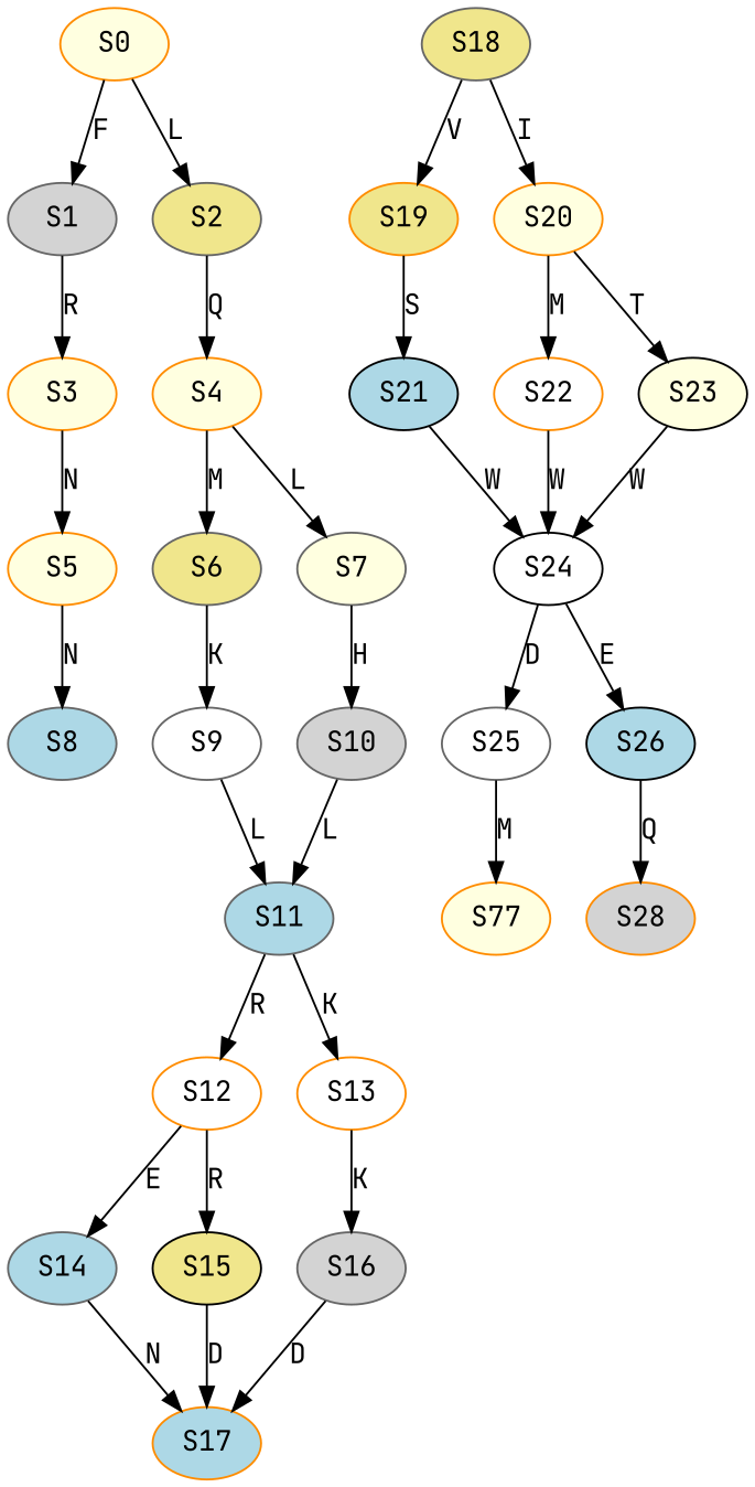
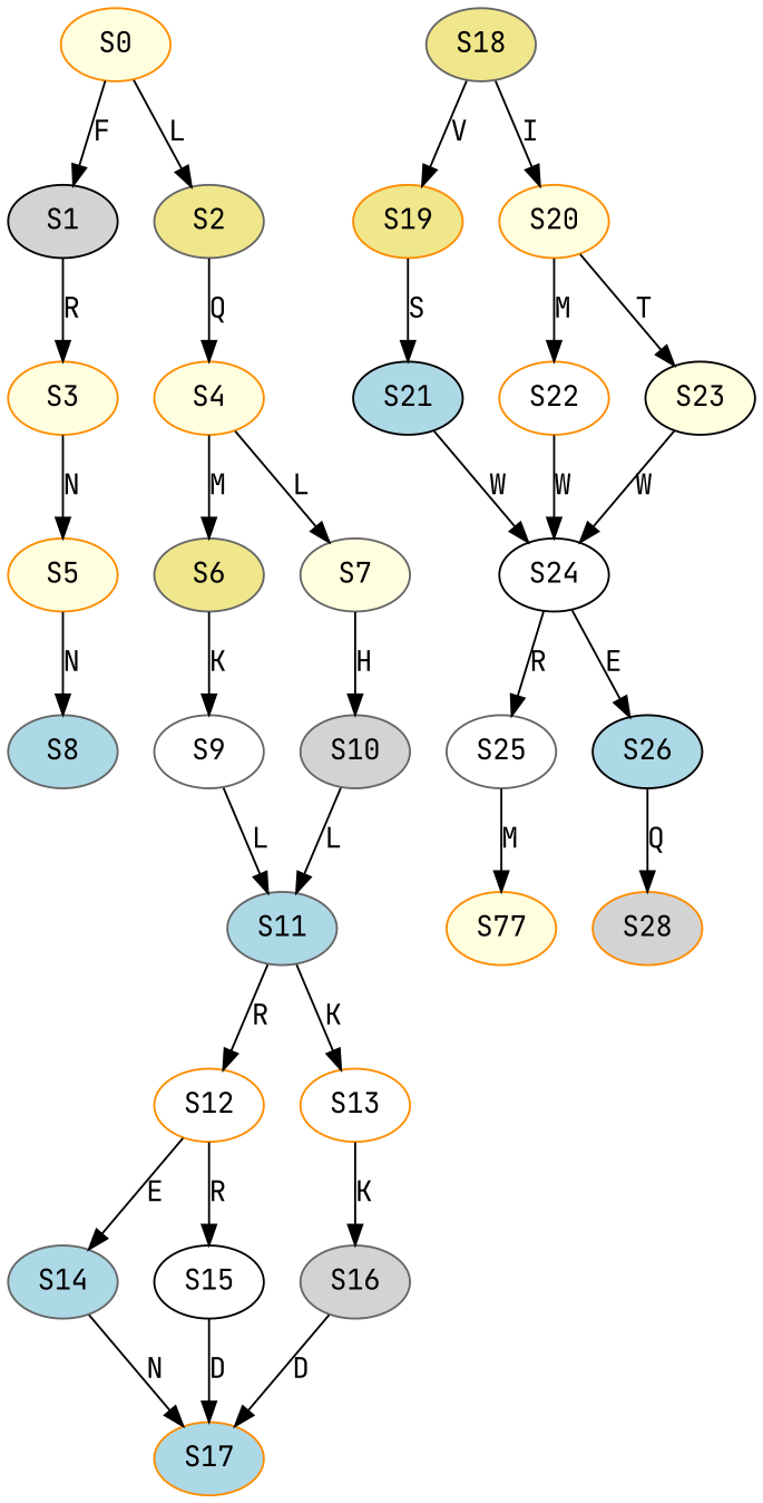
  strict digraph {
    fontname="JetBrains Mono"
    node [color=darkorange fillcolor=lightyellow fontname="JetBrains Mono" style=filled]
    edge [fontname="JetBrains Mono"]
    S0
-   S1 [color=gray40 fillcolor=lightgrey]
+   S1 [color=black fillcolor=lightgrey]
    S2 [color=gray40 fillcolor=khaki]
    S3
    S4
    S5
    S6 [color=gray40 fillcolor=khaki]
    S7 [color=gray40]
    S8 [color=gray40 fillcolor=lightblue]
    S9 [color=gray40 fillcolor=white]
    S10 [color=gray40 fillcolor=lightgrey]
    S11 [color=gray40 fillcolor=lightblue]
    S12 [fillcolor=white]
    S13 [fillcolor=white]
    S14 [color=gray40 fillcolor=lightblue]
-   S15 [color=black fillcolor=khaki]
+   S15 [color=black fillcolor=white]
    S16 [color=gray40 fillcolor=lightgrey]
    S17 [fillcolor=lightblue]
    S18 [color=gray40 fillcolor=khaki]
    S19 [fillcolor=khaki]
    S20
    S21 [color=black fillcolor=lightblue]
    S22 [fillcolor=white]
    S23 [color=black]
    S24 [color=black fillcolor=white]
    S25 [color=gray40 fillcolor=white]
    S26 [color=black fillcolor=lightblue]
    n28 [label=S77]
    S28 [fillcolor=lightgrey]
    S0 -> S1 [label=F]
    S0 -> S2 [label=L]
    S1 -> S3 [label=R]
    S2 -> S4 [label=Q]
    S3 -> S5 [label=N]
    S4 -> S6 [label=M]
    S4 -> S7 [label=L]
    S5 -> S8 [label=N]
    S6 -> S9 [label=K]
    S7 -> S10 [label=H]
    S9 -> S11 [label=L]
    S10 -> S11 [label=L]
    S11 -> S12 [label=R]
    S11 -> S13 [label=K]
    S12 -> S14 [label=E]
    S12 -> S15 [label=R]
    S13 -> S16 [label=K]
    S14 -> S17 [label=N]
    S15 -> S17 [label=D]
    S16 -> S17 [label=D]
    S18 -> S19 [label=V]
    S18 -> S20 [label=I]
    S19 -> S21 [label=S]
    S20 -> S22 [label=M]
    S20 -> S23 [label=T]
    S21 -> S24 [label=W]
    S22 -> S24 [label=W]
    S23 -> S24 [label=W]
-   S24 -> S25 [label=D]
+   S24 -> S25 [label=R]
    S24 -> S26 [label=E]
    S25 -> n28 [label=M]
    S26 -> S28 [label=Q]
  }
